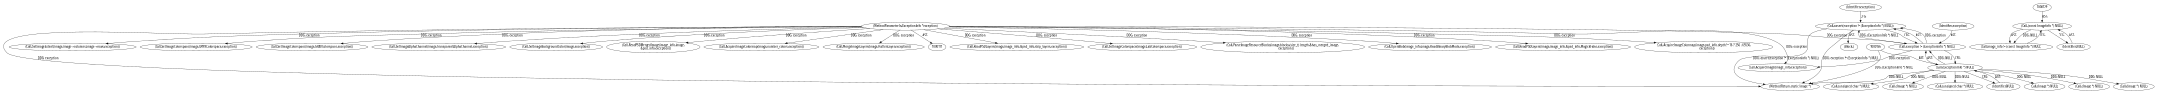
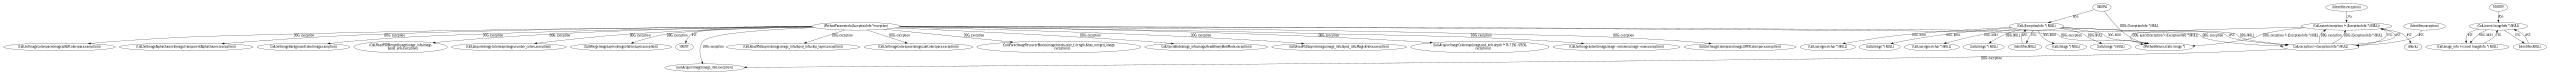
  digraph {
    fontname="Fira Sans"
    node [fontname="Fira Sans"]
    edge [fontname="Fira Sans"]
    n1 [label="(Call,assert(exception != (ExceptionInfo *) NULL))"]
    n2 [label="(Call,exception != (ExceptionInfo *) NULL)"]
    n3 [label="(Block,)"]
    n4 [label="(MethodReturn,static Image *)"]
    n5 [label="(Call,(ExceptionInfo *) NULL)"]
    n6 [label="(Call,AcquireImage(image_info,exception))"]
    n7 [label="(Call,(Image *) NULL)"]
    n8 [label="(Identifier,NULL)"]
    n9 [label="(Call,(unsigned char *) NULL)"]
    n10 [label="(Call,(Image *) NULL)"]
    n11 [label="(Call,(unsigned char *) NULL)"]
    n12 [label="(Call,(Image *) NULL)"]
    n13 [label="(Call,(Image *) NULL)"]
    n14 [label="(MethodParameterIn,ExceptionInfo *exception)"]
    n15 [label="(Call,ReadPSDLayers(image,image_info,&psd_info,skip_layers,exception))"]
    n16 [label="(Call,SetImageColorspace(image,LabColorspace,exception))"]
    n17 [label="(Call,ParseImageResourceBlocks(image,blocks,(size_t) length,&has_merged_image,\n        exception))"]
    n18 [label="(Call,OpenBlob(image_info,image,ReadBinaryBlobMode,exception))"]
    n19 [label="(Call,ReadPSDLayers(image,image_info,&psd_info,MagickFalse,exception))"]
    n20 [label="(Call,AcquireImageColormap(image,psd_info.depth != 16 ? 256 : 65536,\n        exception))"]
    n21 [label="(Call,SetImageExtent(image,image->columns,image->rows,exception))"]
    n22 [label="(Call,SetImageColorspace(image,CMYKColorspace,exception))"]
    n23 [label="(Call,SetImageColorspace(image,GRAYColorspace,exception))"]
    n24 [label="(Call,SetImageAlphaChannel(image,TransparentAlphaChannel,exception))"]
    n25 [label="(Call,SetImageBackgroundColor(image,exception))"]
    n26 [label="(Call,ReadPSDMergedImage(image_info,image,\n      &psd_info,exception))"]
    n27 [label="(Call,AcquireImageColormap(image,number_colors,exception))"]
    n28 [label="(Call,MergeImageLayers(image,FlattenLayer,exception))"]
    1000111
    n30 [label="(Call,(const ImageInfo *) NULL)"]
    n31 [label="(Call,image_info != (const ImageInfo *) NULL)"]
    n32 [label="(Identifier,NULL)"]
    n33 [label="(Identifier,exception)"]
    n34 [label="(Identifier,exception)"]
    1000156
    1000129
    n1 -> n2 [label="CFG: "]
    n1 -> n3 [label="AST: "]
    n1 -> n4 [label="DDG: assert(exception != (ExceptionInfo *) NULL)"]
    n1 -> n4 [label="DDG: exception != (ExceptionInfo *) NULL"]
    n2 -> n1 [label="AST: "]
    n2 -> n1 [label="DDG: exception"]
    n2 -> n1 [label="DDG: (ExceptionInfo *) NULL"]
-   n2 -> n5 [label="CFG: "]
    n2 -> n6 [label="DDG: exception"]
    n5 -> n2 [label="AST: "]
    n5 -> n2 [label="DDG: NULL"]
    n5 -> n4 [label="DDG: NULL"]
    n5 -> n7 [label="DDG: NULL"]
    n5 -> n8 [label="CFG: "]
    n5 -> n9 [label="DDG: NULL"]
    n5 -> n10 [label="DDG: NULL"]
    n5 -> n11 [label="DDG: NULL"]
    n5 -> n12 [label="DDG: NULL"]
    n5 -> n13 [label="DDG: NULL"]
    n8 -> n5 [label="AST: "]
    n14 -> n2 [label="DDG: exception"]
    n14 -> n4 [label="DDG: exception"]
    n14 -> n6 [label="DDG: exception"]
    n14 -> n15 [label="DDG: exception"]
    n14 -> n16 [label="DDG: exception"]
    n14 -> n17 [label="DDG: exception"]
    n14 -> n18 [label="DDG: exception"]
    n14 -> n19 [label="DDG: exception"]
    n14 -> n20 [label="DDG: exception"]
    n14 -> n21 [label="DDG: exception"]
    n14 -> n22 [label="DDG: exception"]
    n14 -> n23 [label="DDG: exception"]
    n14 -> n24 [label="DDG: exception"]
    n14 -> n25 [label="DDG: exception"]
    n14 -> n26 [label="DDG: exception"]
    n14 -> n27 [label="DDG: exception"]
    n14 -> n28 [label="DDG: exception"]
    n14 -> 1000111 [label="AST: "]
    n30 -> n31 [label="AST: "]
    n30 -> n31 [label="DDG: NULL"]
    n30 -> n32 [label="CFG: "]
    n31 -> n30 [label="CFG: "]
    n32 -> n30 [label="AST: "]
    n33 -> n1 [label="CFG: "]
    n34 -> n2 [label="AST: "]
    1000156 -> n4 [label="DDG: (ExceptionInfo *) NULL"]
    1000156 -> n5 [label="AST: "]
    1000129 -> n30 [label="AST: "]
  }
